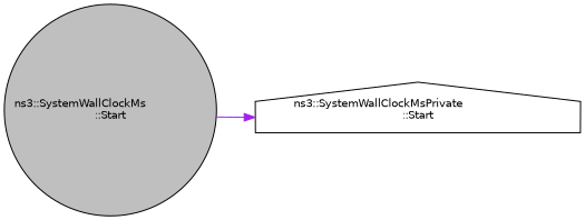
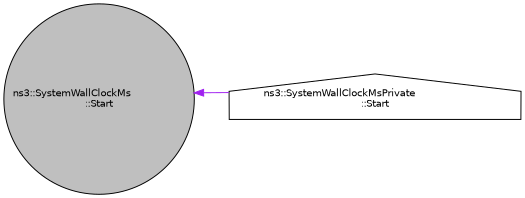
  digraph {
    rankdir=LR
    node [color=black fontname=Helvetica fontsize=10 style=filled]
    n1 [fillcolor=grey75 fontcolor=black height=0.2 label="ns3::SystemWallClockMs\l::Start" shape=circle width=0.4]
    n2 [fillcolor=white height=0.2 label="ns3::SystemWallClockMsPrivate\l::Start" shape=house width=0.4]
-   n1 -> n2 [color=purple fontname=Helvetica fontsize=10 labelfontname=Helvetica labelfontsize=10 style=solid]
+   n2 -> n1 [color=purple fontname=Helvetica fontsize=10 labelfontname=Helvetica labelfontsize=10 style=solid]
  }
